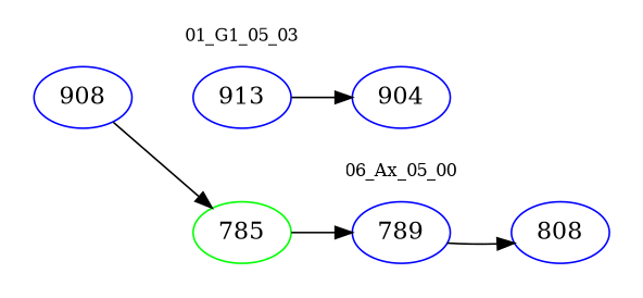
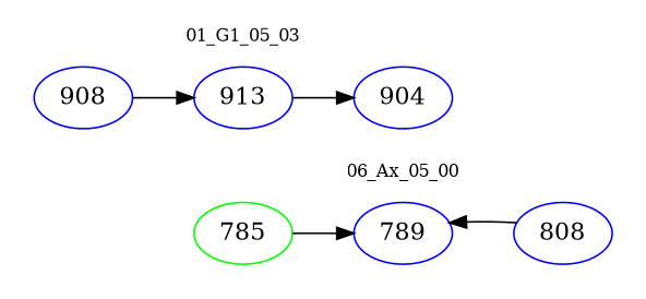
  digraph {
    rankdir=LR
    node [color=blue]
    edge [color=black]
    n1 [color=green label=785]
    n2 [label=789]
    n3 [label=808]
    n4 [label=908]
    n5 [label=913]
    n6 [label=904]
    subgraph cluster_1 {
      color=white
      fontsize=10
      label="06_Ax_05_00"
      n1
      n2
      n3
    }
    subgraph cluster_2 {
      color=white
      fontsize=10
      label="01_G1_05_03"
      n4
      n5
      n6
    }
    n1 -> n2
-   n2 -> n3
-   n4 -> n1
+   n3 -> n2
+   n4 -> n5
    n5 -> n6
  }
